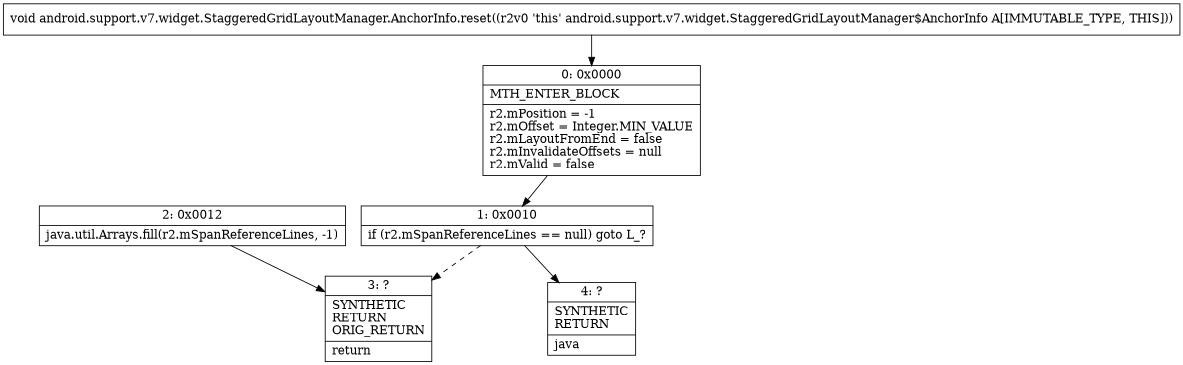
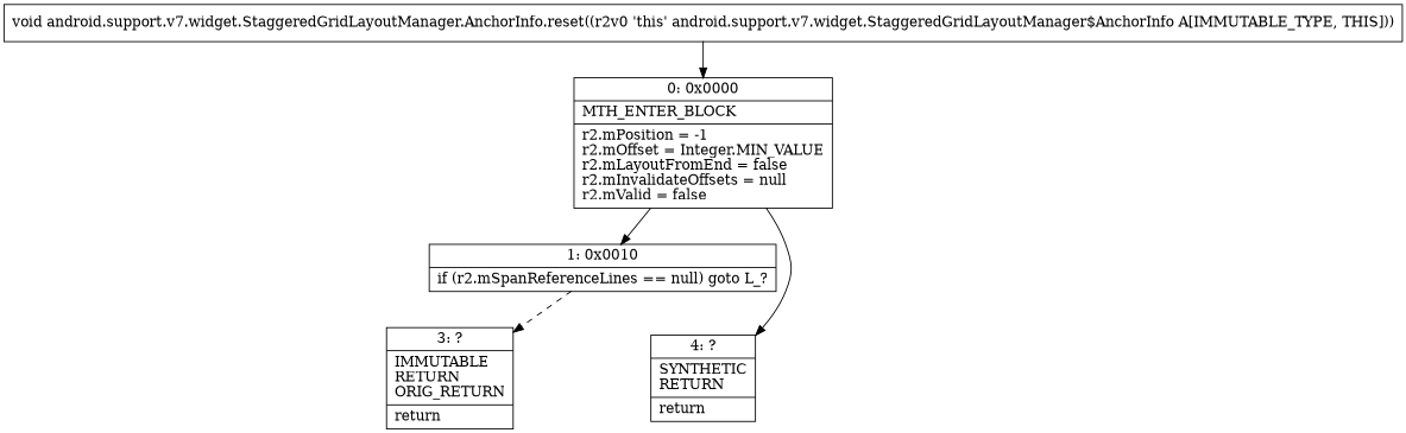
  digraph {
    node [shape=record]
    n1 [label="{0\:\ 0x0000|MTH_ENTER_BLOCK\l|r2.mPosition = \-1\lr2.mOffset = Integer.MIN_VALUE\lr2.mLayoutFromEnd = false\lr2.mInvalidateOffsets = null\lr2.mValid = false\l}"]
    n2 [label="{1\:\ 0x0010|if (r2.mSpanReferenceLines == null) goto L_?\l}"]
-   n3 [label="{4\:\ ?|SYNTHETIC\lRETURN\l|java\l}"]
-   n4 [label="{3\:\ ?|SYNTHETIC\lRETURN\lORIG_RETURN\l|return\l}"]
-   n5 [label="{2\:\ 0x0012|java.util.Arrays.fill(r2.mSpanReferenceLines, \-1)\l}"]
+   n3 [label="{4\:\ ?|SYNTHETIC\lRETURN\l|return\l}"]
+   n4 [label="{3\:\ ?|IMMUTABLE\lRETURN\lORIG_RETURN\l|return\l}"]
    n6 [label="{void android.support.v7.widget.StaggeredGridLayoutManager.AnchorInfo.reset((r2v0 'this' android.support.v7.widget.StaggeredGridLayoutManager$AnchorInfo A[IMMUTABLE_TYPE, THIS])) }"]
    n1 -> n2
-   n2 -> n3
+   n1 -> n3
    n2 -> n4 [style=dashed]
-   n5 -> n4
    n6 -> n1
  }
